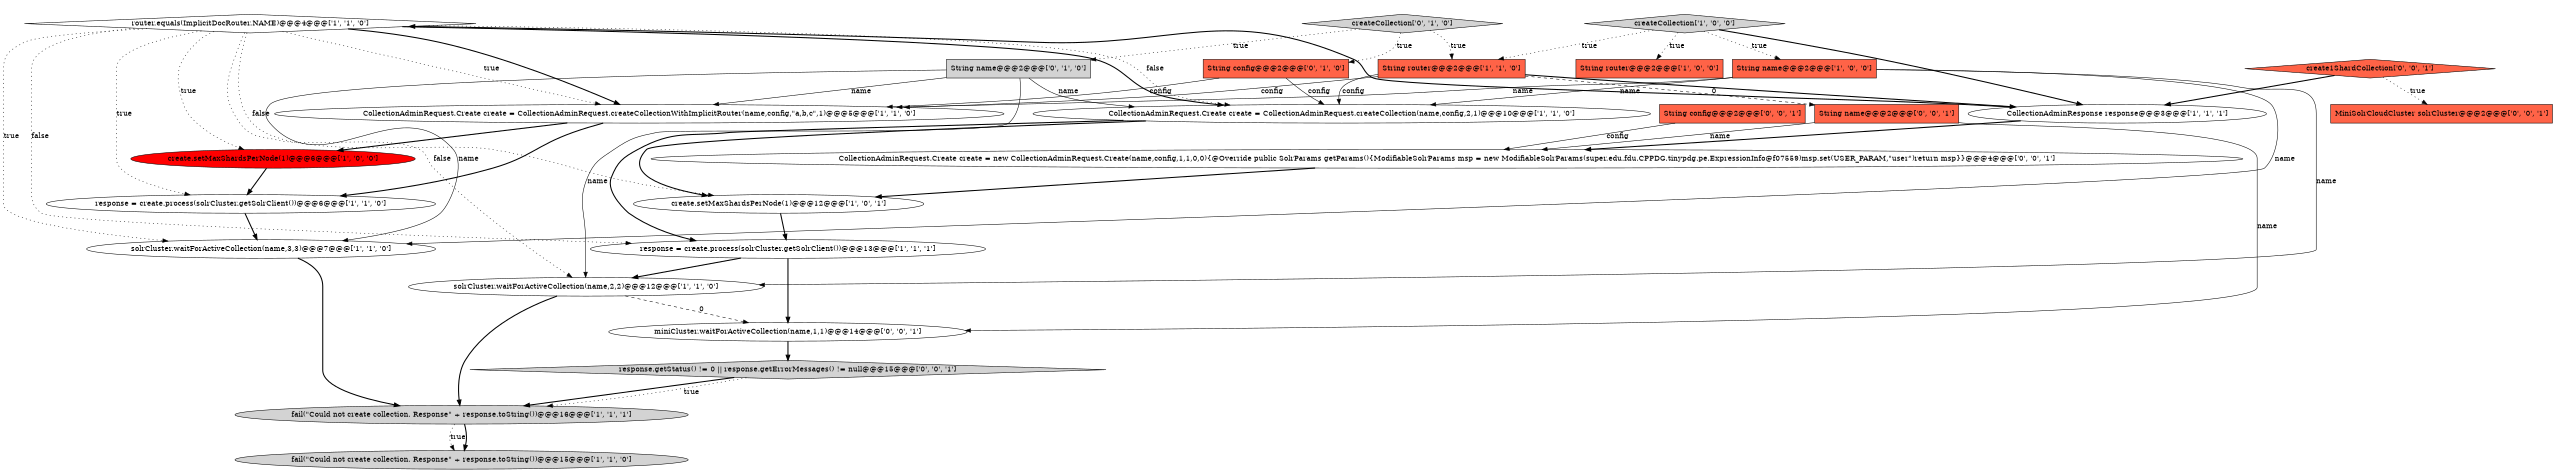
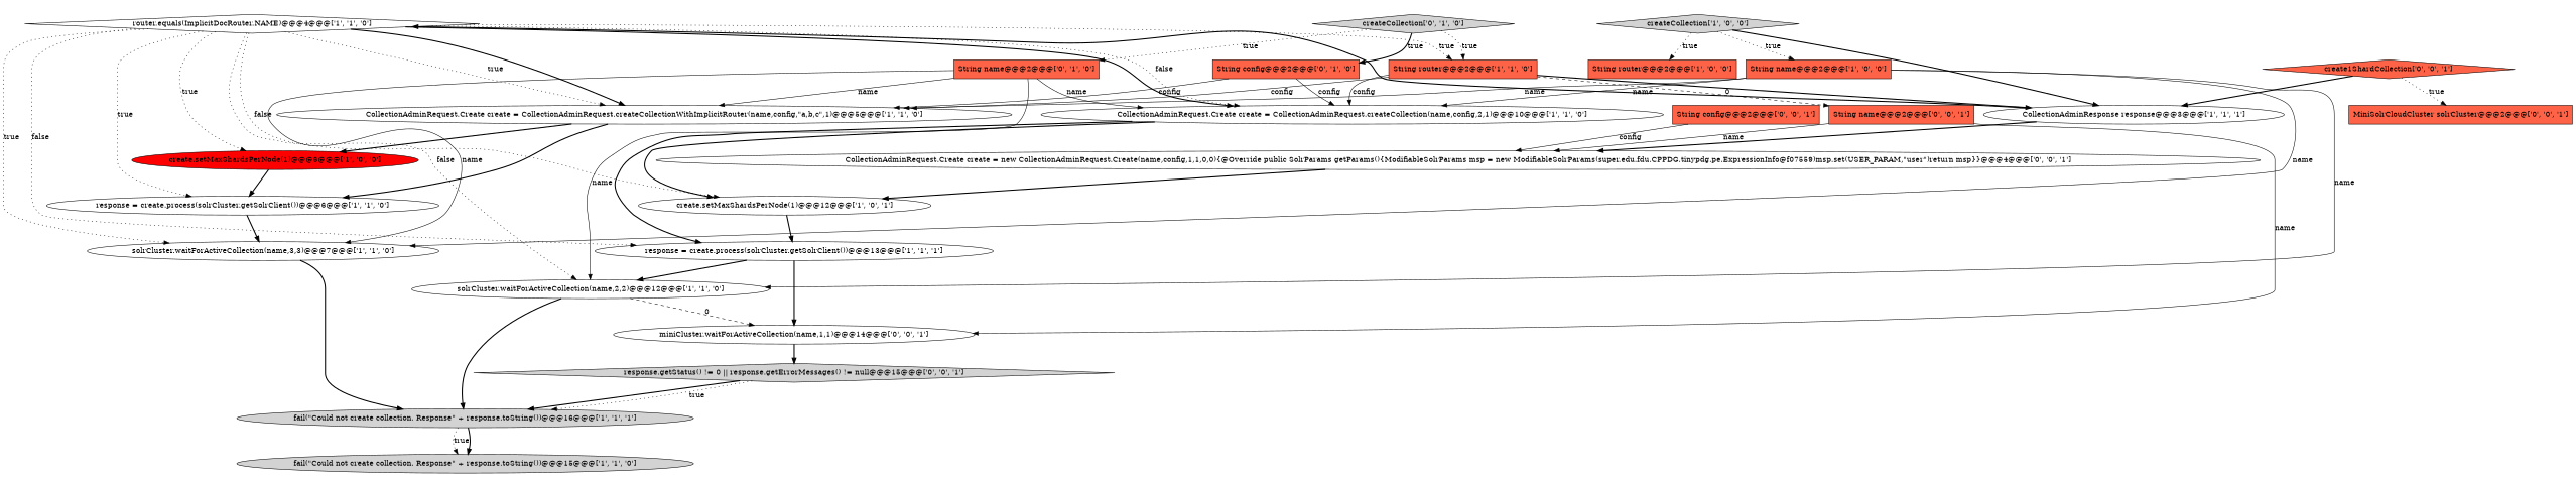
  digraph {
    node [fillcolor=white shape=ellipse style=filled]
    edge [style=bold]
    n1 [fillcolor=tomato label="String config@@@2@@@['0', '1', '0']" shape=box]
    n2 [label="CollectionAdminRequest.Create create = CollectionAdminRequest.createCollection(name,config,2,1)@@@10@@@['1', '1', '0']"]
    n3 [label="CollectionAdminRequest.Create create = CollectionAdminRequest.createCollectionWithImplicitRouter(name,config,\"a,b,c\",1)@@@5@@@['1', '1', '0']"]
    n4 [label="response = create.process(solrCluster.getSolrClient())@@@13@@@['1', '1', '1']"]
    n5 [label="create.setMaxShardsPerNode(1)@@@12@@@['1', '0', '1']"]
    n6 [label="response = create.process(solrCluster.getSolrClient())@@@6@@@['1', '1', '0']"]
    n7 [fillcolor=red label="create.setMaxShardsPerNode(1)@@@6@@@['1', '0', '0']"]
    n8 [label="solrCluster.waitForActiveCollection(name,2,2)@@@12@@@['1', '1', '0']"]
    n9 [label="miniCluster.waitForActiveCollection(name,1,1)@@@14@@@['0', '0', '1']"]
    n10 [fillcolor=lightgray label="fail(\"Could not create collection. Response\" + response.toString())@@@16@@@['1', '1', '1']"]
    n11 [fillcolor=lightgray label="response.getStatus() != 0 || response.getErrorMessages() != null@@@15@@@['0', '0', '1']" shape=diamond]
    n12 [label="router.equals(ImplicitDocRouter.NAME)@@@4@@@['1', '1', '0']" shape=diamond]
    n13 [label="solrCluster.waitForActiveCollection(name,3,3)@@@7@@@['1', '1', '0']"]
    n14 [fillcolor=tomato label="create1ShardCollection['0', '0', '1']" shape=diamond]
    n15 [label="CollectionAdminResponse response@@@3@@@['1', '1', '1']"]
    n16 [fillcolor=tomato label="MiniSolrCloudCluster solrCluster@@@2@@@['0', '0', '1']" shape=box]
    n17 [label="CollectionAdminRequest.Create create = new CollectionAdminRequest.Create(name,config,1,1,0,0){@Override public SolrParams getParams(){ModifiableSolrParams msp = new ModifiableSolrParams(super.edu.fdu.CPPDG.tinypdg.pe.ExpressionInfo@f07559)msp.set(USER_PARAM,\"user\")return msp}}@@@4@@@['0', '0', '1']"]
    n18 [fillcolor=tomato label="String config@@@2@@@['0', '0', '1']" shape=box]
    n19 [fillcolor=tomato label="String name@@@2@@@['0', '0', '1']" shape=box]
    n20 [fillcolor=lightgray label="fail(\"Could not create collection. Response\" + response.toString())@@@15@@@['1', '1', '0']"]
    n21 [fillcolor=lightgray label="createCollection['0', '1', '0']" shape=diamond]
-   n22 [fillcolor=lightgray label="String name@@@2@@@['0', '1', '0']" shape=box]
+   n22 [fillcolor=tomato label="String name@@@2@@@['0', '1', '0']" shape=box]
    n23 [fillcolor=tomato label="String router@@@2@@@['1', '1', '0']" shape=box]
    n24 [fillcolor=tomato label="String name@@@2@@@['1', '0', '0']" shape=box]
    n25 [fillcolor=lightgray label="createCollection['1', '0', '0']" shape=diamond]
    n26 [fillcolor=tomato label="String router@@@2@@@['1', '0', '0']" shape=box]
    n1 -> n2 [label=config style=solid]
    n1 -> n3 [label=config style=solid]
    n2 -> n4
    n2 -> n5
    n3 -> n6
    n3 -> n7
    n4 -> n8
    n4 -> n9
    n5 -> n4
    n6 -> n13
    n7 -> n6
    n8 -> n9 [label=0 style=dashed]
    n8 -> n10
    n9 -> n11
    n10 -> n20 [label=true style=dotted]
    n10 -> n20
    n11 -> n10
    n11 -> n10 [label=true style=dotted]
    n12 -> n2
    n12 -> n2 [label=false style=dotted]
    n12 -> n3
    n12 -> n3 [label=true style=dotted]
    n12 -> n4 [label=false style=dotted]
    n12 -> n5 [label=false style=dotted]
    n12 -> n6 [label=true style=dotted]
    n12 -> n7 [label=true style=dotted]
    n12 -> n8 [label=false style=dotted]
    n12 -> n13 [label=true style=dotted]
    n13 -> n10
    n14 -> n15
    n14 -> n16 [label=true style=dotted]
    n15 -> n12
    n15 -> n17
    n17 -> n5
    n18 -> n17 [label=config style=solid]
    n19 -> n9 [label=name style=solid]
    n19 -> n17 [label=name style=solid]
-   n21 -> n1 [label=true style=dotted]
+   n21 -> n1 [label=true]
    n21 -> n22 [label=true style=dotted]
    n21 -> n23 [label=true style=dotted]
    n22 -> n2 [label=name style=solid]
    n22 -> n3 [label=name style=solid]
    n22 -> n8 [label=name style=solid]
    n22 -> n13 [label=name style=solid]
    n23 -> n2 [label=config style=solid]
    n23 -> n3 [label=config style=solid]
    n23 -> n15
    n23 -> n19 [label=0 style=dashed]
    n24 -> n2 [label=name style=solid]
    n24 -> n3 [label=name style=solid]
    n24 -> n8 [label=name style=solid]
    n24 -> n13 [label=name style=solid]
    n25 -> n15
-   n25 -> n23 [label=true style=dotted]
+   n12 -> n23 [label=true style=dotted]
    n25 -> n24 [label=true style=dotted]
    n25 -> n26 [label=true style=dotted]
  }
